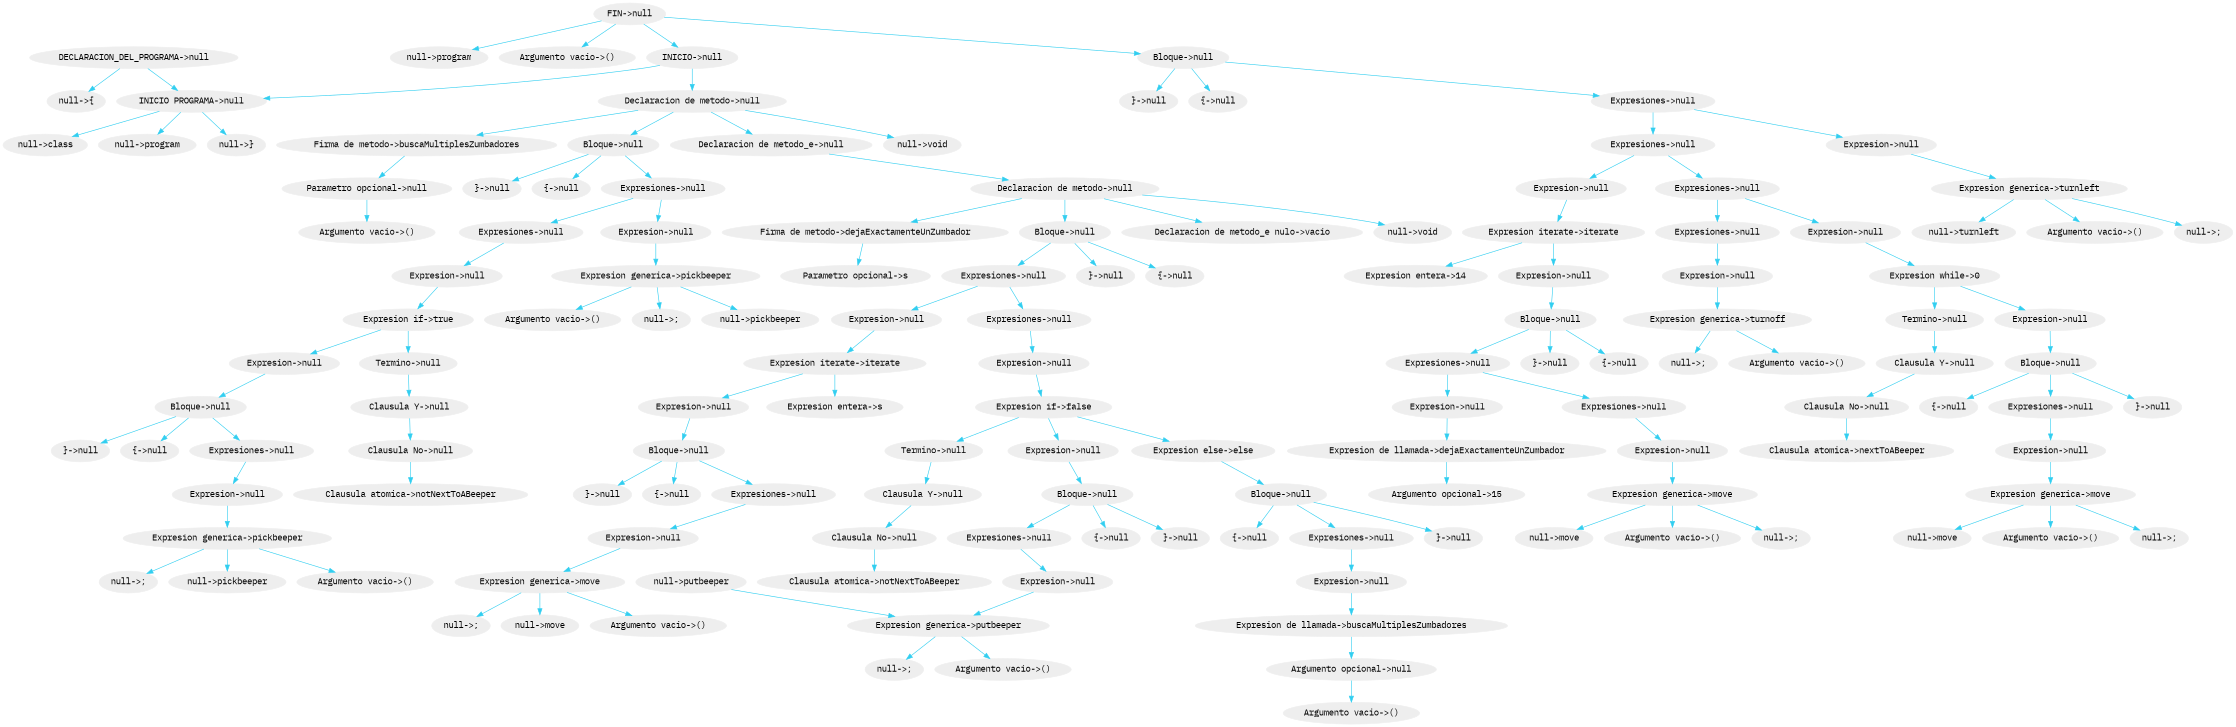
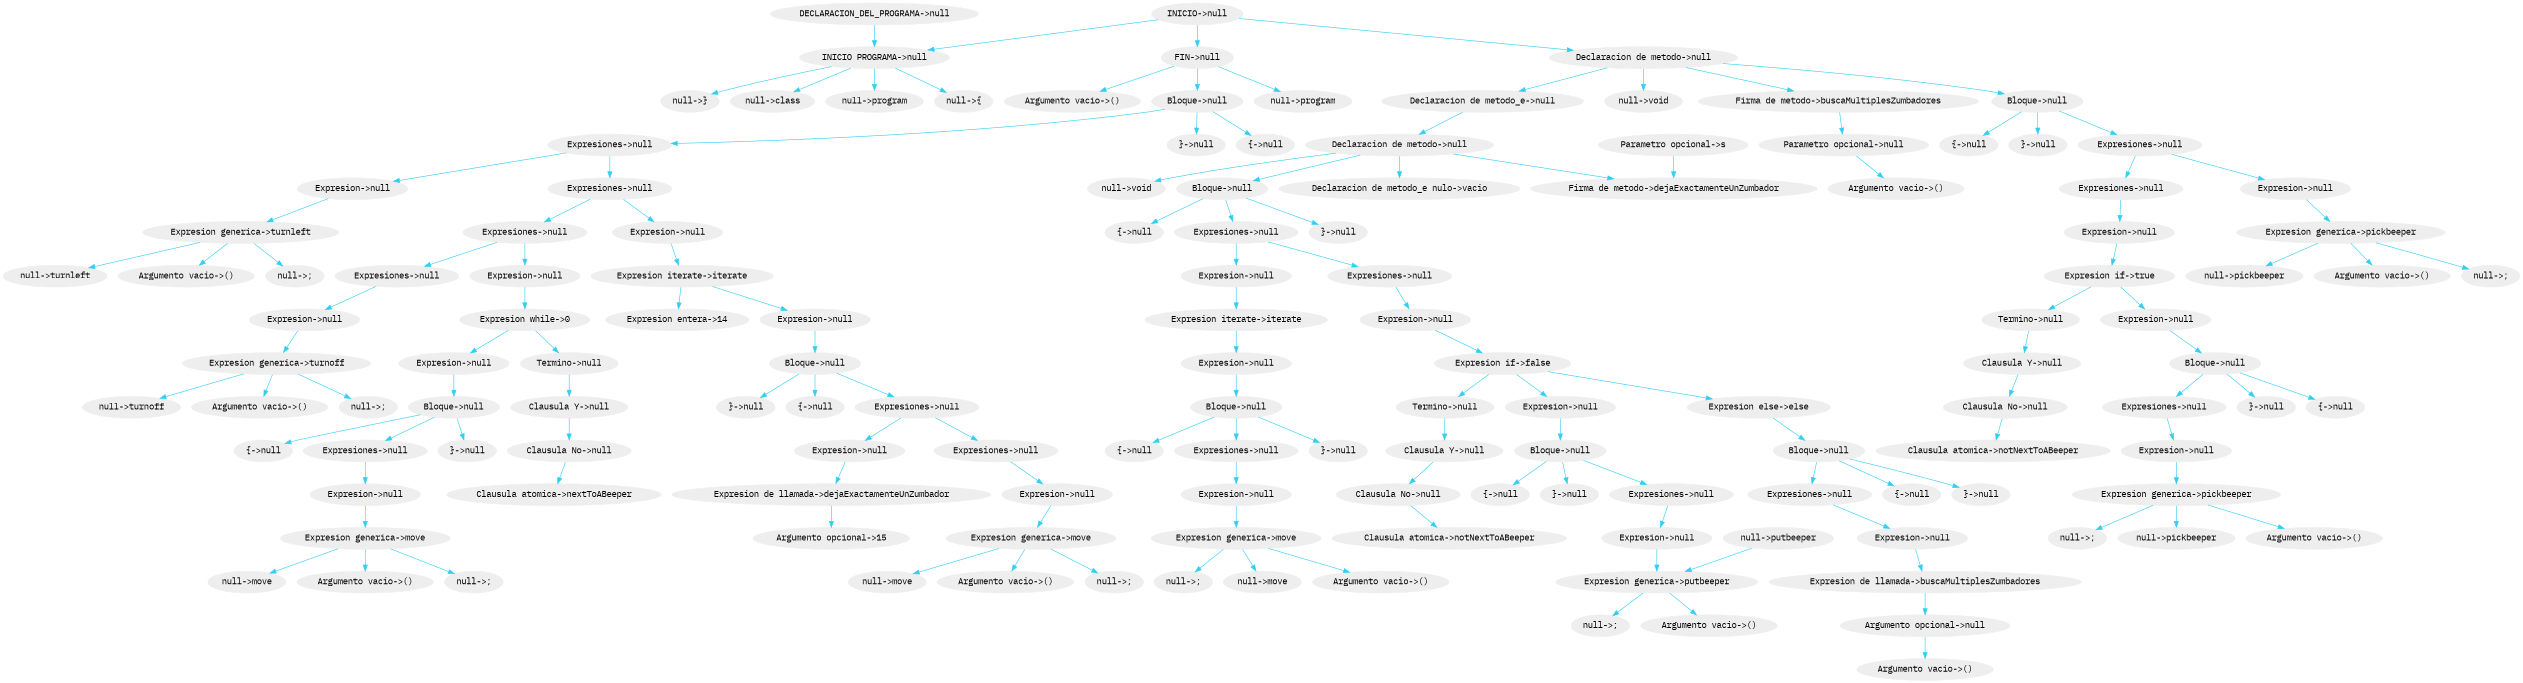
  digraph {
    fontname="IBM Plex Mono"
    rankdir=UD
    node [color="#EEEEEE" fontname="IBM Plex Mono" shape=oval style=filled]
    edge [color="#31CEF0" fontname="IBM Plex Mono"]
    n1 [label="DECLARACION_DEL_PROGRAMA->null"]
    n2 [label="INICIO PROGRAMA->null"]
    n3 [label="null->class"]
    n4 [label="null->program"]
    n5 [label="null->{"]
    n6 [label="null->}"]
    n7 [label="INICIO->null"]
    n8 [label="Declaracion de metodo->null"]
    n9 [label="FIN->null"]
    n10 [label="null->void"]
    n11 [label="Firma de metodo->buscaMultiplesZumbadores"]
    n12 [label="Bloque->null"]
    n13 [label="Declaracion de metodo_e->null"]
    n14 [label="null->program"]
    n15 [label="Argumento vacio->()"]
    n16 [label="Bloque->null"]
    n17 [label="Parametro opcional->null"]
    n18 [label="{->null"]
    n19 [label="Expresiones->null"]
    n20 [label="}->null"]
    n21 [label="Declaracion de metodo->null"]
    n22 [label="Argumento vacio->()"]
    n23 [label="Expresion->null"]
    n24 [label="Expresiones->null"]
    n25 [label="Expresion generica->pickbeeper"]
    n26 [label="Expresion->null"]
    n27 [label="null->pickbeeper"]
    n28 [label="Argumento vacio->()"]
    n29 [label="null->;"]
    n30 [label="Expresion if->true"]
    n31 [label="Termino->null"]
    n32 [label="Expresion->null"]
    n33 [label="Clausula Y->null"]
    n34 [label="Bloque->null"]
    n35 [label="Clausula No->null"]
    n36 [label="Clausula atomica->notNextToABeeper"]
    n37 [label="{->null"]
    n38 [label="Expresiones->null"]
    n39 [label="}->null"]
    n40 [label="Expresion->null"]
    n41 [label="Expresion generica->pickbeeper"]
    n42 [label="null->pickbeeper"]
    n43 [label="Argumento vacio->()"]
    n44 [label="null->;"]
    n45 [label="null->void"]
    n46 [label="Firma de metodo->dejaExactamenteUnZumbador"]
    n47 [label="Bloque->null"]
    n48 [label="Declaracion de metodo_e nulo->vacio"]
    n49 [label="Parametro opcional->s"]
    n50 [label="{->null"]
    n51 [label="Expresiones->null"]
    n52 [label="}->null"]
    n53 [label="Expresion->null"]
    n54 [label="Expresiones->null"]
    n55 [label="Expresion iterate->iterate"]
    n56 [label="Expresion->null"]
-   n57 [label="Expresion entera->s"]
    n58 [label="Expresion->null"]
    n59 [label="Bloque->null"]
    n60 [label="{->null"]
    n61 [label="Expresiones->null"]
    n62 [label="}->null"]
    n63 [label="Expresion->null"]
    n64 [label="Expresion generica->move"]
    n65 [label="null->move"]
    n66 [label="Argumento vacio->()"]
    n67 [label="null->;"]
    n68 [label="Expresion if->false"]
    n69 [label="Termino->null"]
    n70 [label="Expresion->null"]
    n71 [label="Expresion else->else"]
    n72 [label="Clausula Y->null"]
    n73 [label="Bloque->null"]
    n74 [label="Bloque->null"]
    n75 [label="Clausula No->null"]
    n76 [label="Clausula atomica->notNextToABeeper"]
    n77 [label="{->null"]
    n78 [label="Expresiones->null"]
    n79 [label="}->null"]
    n80 [label="Expresion->null"]
    n81 [label="Expresion generica->putbeeper"]
    n82 [label="Argumento vacio->()"]
    n83 [label="null->;"]
    n84 [label="null->putbeeper"]
    n85 [label="{->null"]
    n86 [label="Expresiones->null"]
    n87 [label="}->null"]
    n88 [label="Expresion->null"]
    n89 [label="Expresion de llamada->buscaMultiplesZumbadores"]
    n90 [label="Argumento opcional->null"]
    n91 [label="Argumento vacio->()"]
    n92 [label="{->null"]
    n93 [label="Expresiones->null"]
    n94 [label="}->null"]
    n95 [label="Expresion->null"]
    n96 [label="Expresiones->null"]
    n97 [label="Expresion generica->turnleft"]
    n98 [label="Expresion->null"]
    n99 [label="Expresiones->null"]
    n100 [label="null->turnleft"]
    n101 [label="Argumento vacio->()"]
    n102 [label="null->;"]
    n103 [label="Expresion iterate->iterate"]
    n104 [label="Expresion->null"]
    n105 [label="Expresiones->null"]
    n106 [label="Expresion entera->14"]
    n107 [label="Expresion->null"]
    n108 [label="Bloque->null"]
    n109 [label="{->null"]
    n110 [label="Expresiones->null"]
    n111 [label="}->null"]
    n112 [label="Expresion->null"]
    n113 [label="Expresiones->null"]
    n114 [label="Expresion de llamada->dejaExactamenteUnZumbador"]
    n115 [label="Expresion->null"]
    n116 [label="Argumento opcional->15"]
    n117 [label="Expresion generica->move"]
    n118 [label="null->move"]
    n119 [label="Argumento vacio->()"]
    n120 [label="null->;"]
    n121 [label="Expresion while->0"]
    n122 [label="Expresion->null"]
    n123 [label="Termino->null"]
    n124 [label="Expresion->null"]
    n125 [label="Clausula Y->null"]
    n126 [label="Bloque->null"]
    n127 [label="Clausula No->null"]
    n128 [label="Clausula atomica->nextToABeeper"]
    n129 [label="{->null"]
    n130 [label="Expresiones->null"]
    n131 [label="}->null"]
    n132 [label="Expresion->null"]
    n133 [label="Expresion generica->move"]
    n134 [label="null->move"]
    n135 [label="Argumento vacio->()"]
    n136 [label="null->;"]
    n137 [label="Expresion generica->turnoff"]
+   n138 [label="null->turnoff"]
    n139 [label="Argumento vacio->()"]
    n140 [label="null->;"]
    n1 -> n2
    n2 -> n3
    n2 -> n4
-   n1 -> n5
+   n2 -> n5
    n2 -> n6
    n7 -> n2
    n7 -> n8
-   n9 -> n7
+   n7 -> n9
    n8 -> n10
    n8 -> n11
    n8 -> n12
    n8 -> n13
    n9 -> n14
    n9 -> n15
    n9 -> n16
    n11 -> n17
    n12 -> n18
    n12 -> n19
    n12 -> n20
    n13 -> n21
    n16 -> n92
    n16 -> n93
    n16 -> n94
    n17 -> n22
    n19 -> n23
    n19 -> n24
    n21 -> n45
    n21 -> n46
    n21 -> n47
    n21 -> n48
    n23 -> n25
    n24 -> n26
    n25 -> n27
    n25 -> n28
    n25 -> n29
    n26 -> n30
    n30 -> n31
    n30 -> n32
    n31 -> n33
    n32 -> n34
    n33 -> n35
    n34 -> n37
    n34 -> n38
    n34 -> n39
    n35 -> n36
    n38 -> n40
    n40 -> n41
    n41 -> n42
    n41 -> n43
    n41 -> n44
-   n46 -> n49
+   n49 -> n46
    n47 -> n50
    n47 -> n51
    n47 -> n52
    n51 -> n53
    n51 -> n54
    n53 -> n55
    n54 -> n56
-   n55 -> n57
    n55 -> n58
    n56 -> n68
    n58 -> n59
    n59 -> n60
    n59 -> n61
    n59 -> n62
    n61 -> n63
    n63 -> n64
    n64 -> n65
    n64 -> n66
    n64 -> n67
    n68 -> n69
    n68 -> n70
    n68 -> n71
    n69 -> n72
    n70 -> n73
    n71 -> n74
    n72 -> n75
    n73 -> n77
    n73 -> n78
    n73 -> n79
    n74 -> n85
    n74 -> n86
    n74 -> n87
    n75 -> n76
    n78 -> n80
    n80 -> n81
    n81 -> n82
    n81 -> n83
    n84 -> n81
    n86 -> n88
    n88 -> n89
    n89 -> n90
    n90 -> n91
    n93 -> n95
    n93 -> n96
    n95 -> n97
    n96 -> n98
    n96 -> n99
    n97 -> n100
    n97 -> n101
    n97 -> n102
    n98 -> n103
    n99 -> n104
    n99 -> n105
    n103 -> n106
    n103 -> n107
    n104 -> n121
    n105 -> n122
    n107 -> n108
    n108 -> n109
    n108 -> n110
    n108 -> n111
    n110 -> n112
    n110 -> n113
    n112 -> n114
    n113 -> n115
    n114 -> n116
    n115 -> n117
    n117 -> n118
    n117 -> n119
    n117 -> n120
    n121 -> n123
    n121 -> n124
    n122 -> n137
    n123 -> n125
    n124 -> n126
    n125 -> n127
    n126 -> n129
    n126 -> n130
    n126 -> n131
    n127 -> n128
    n130 -> n132
    n132 -> n133
    n133 -> n134
    n133 -> n135
    n133 -> n136
+   n137 -> n138
    n137 -> n139
    n137 -> n140
  }
